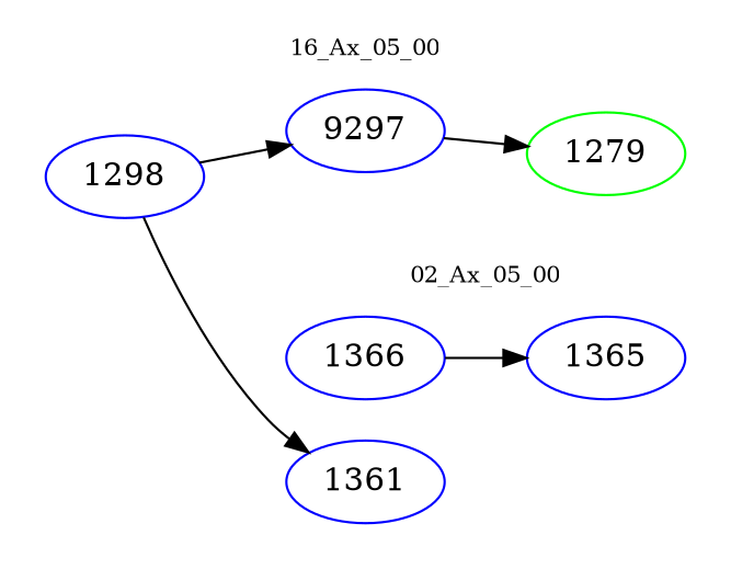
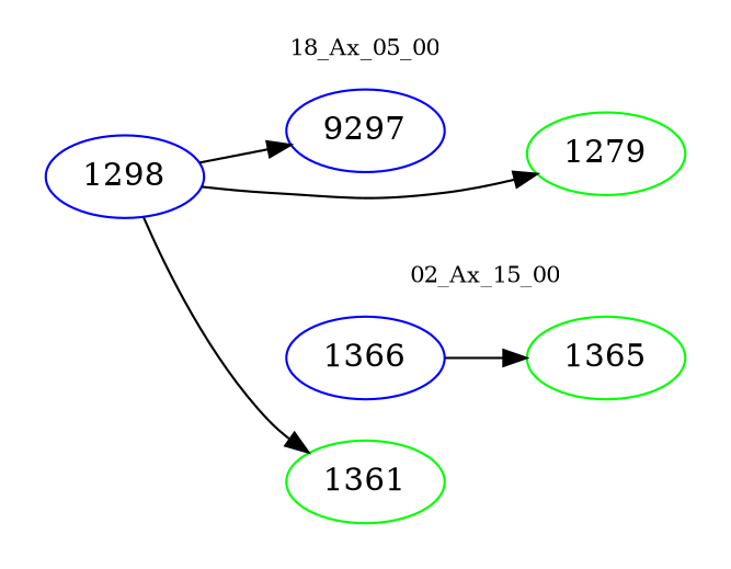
  digraph {
    rankdir=LR
    node [color=blue]
    edge [color=black]
    n1 [label=1366]
-   n2 [label=1361]
-   n3 [label=1365]
+   n2 [color=green label=1361]
+   n3 [color=green label=1365]
    n4 [label=1298]
    n5 [color=green label=1279]
    n6 [label=9297]
    subgraph cluster_1 {
      color=white
      fontsize=10
-     label="02_Ax_05_00"
+     label="02_Ax_15_00"
      n1
      n2
      n3
    }
    subgraph cluster_2 {
      color=white
      fontsize=10
-     label="16_Ax_05_00"
+     label="18_Ax_05_00"
      n4
      n5
      n6
    }
    n1 -> n3
    n4 -> n2
-   n6 -> n5
+   n4 -> n5
    n4 -> n6
  }
